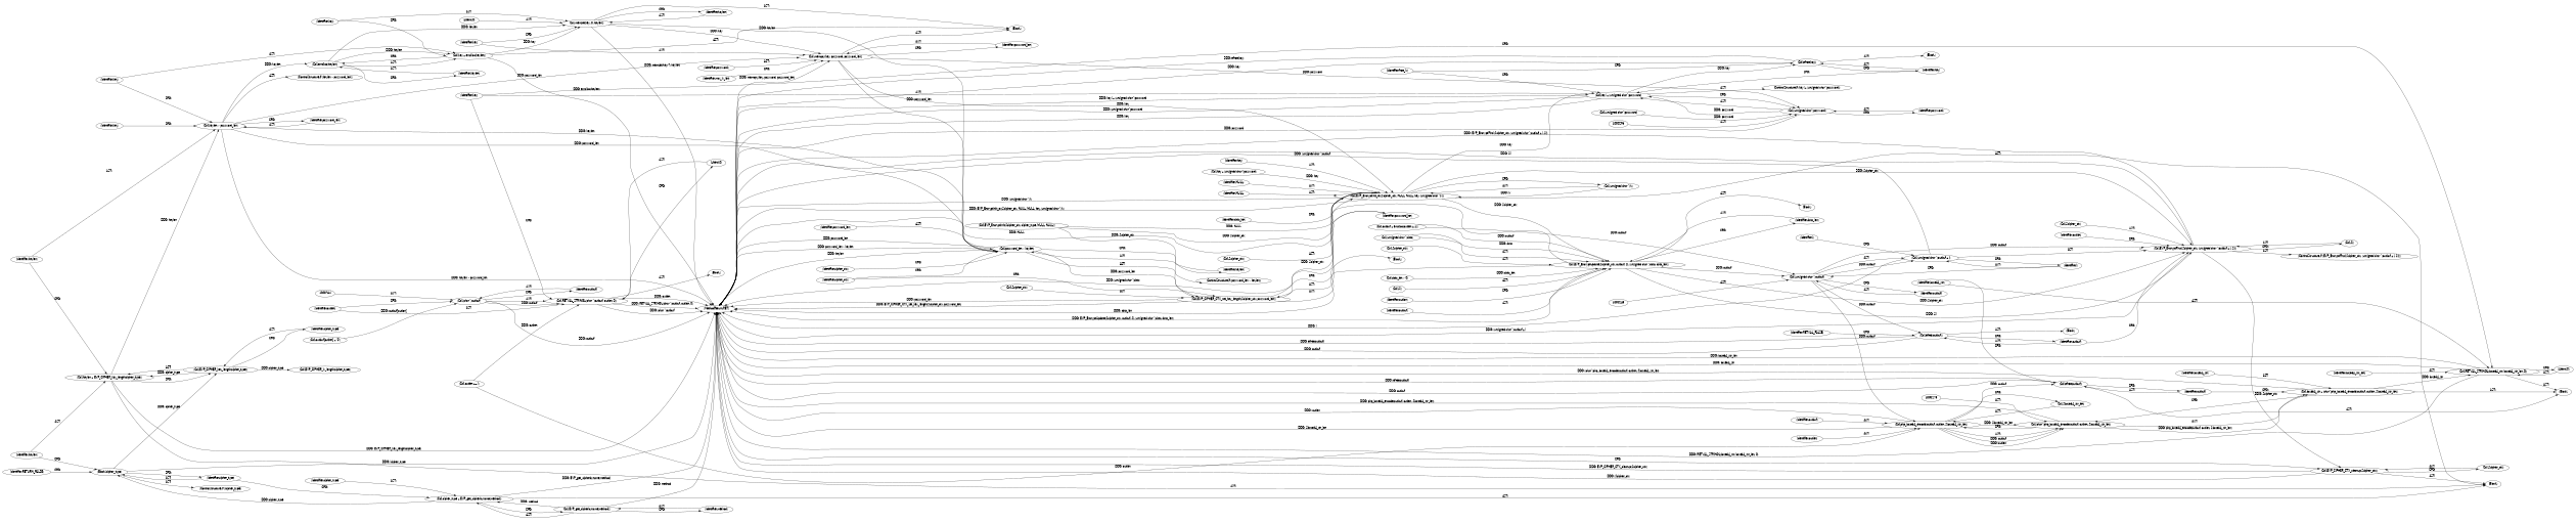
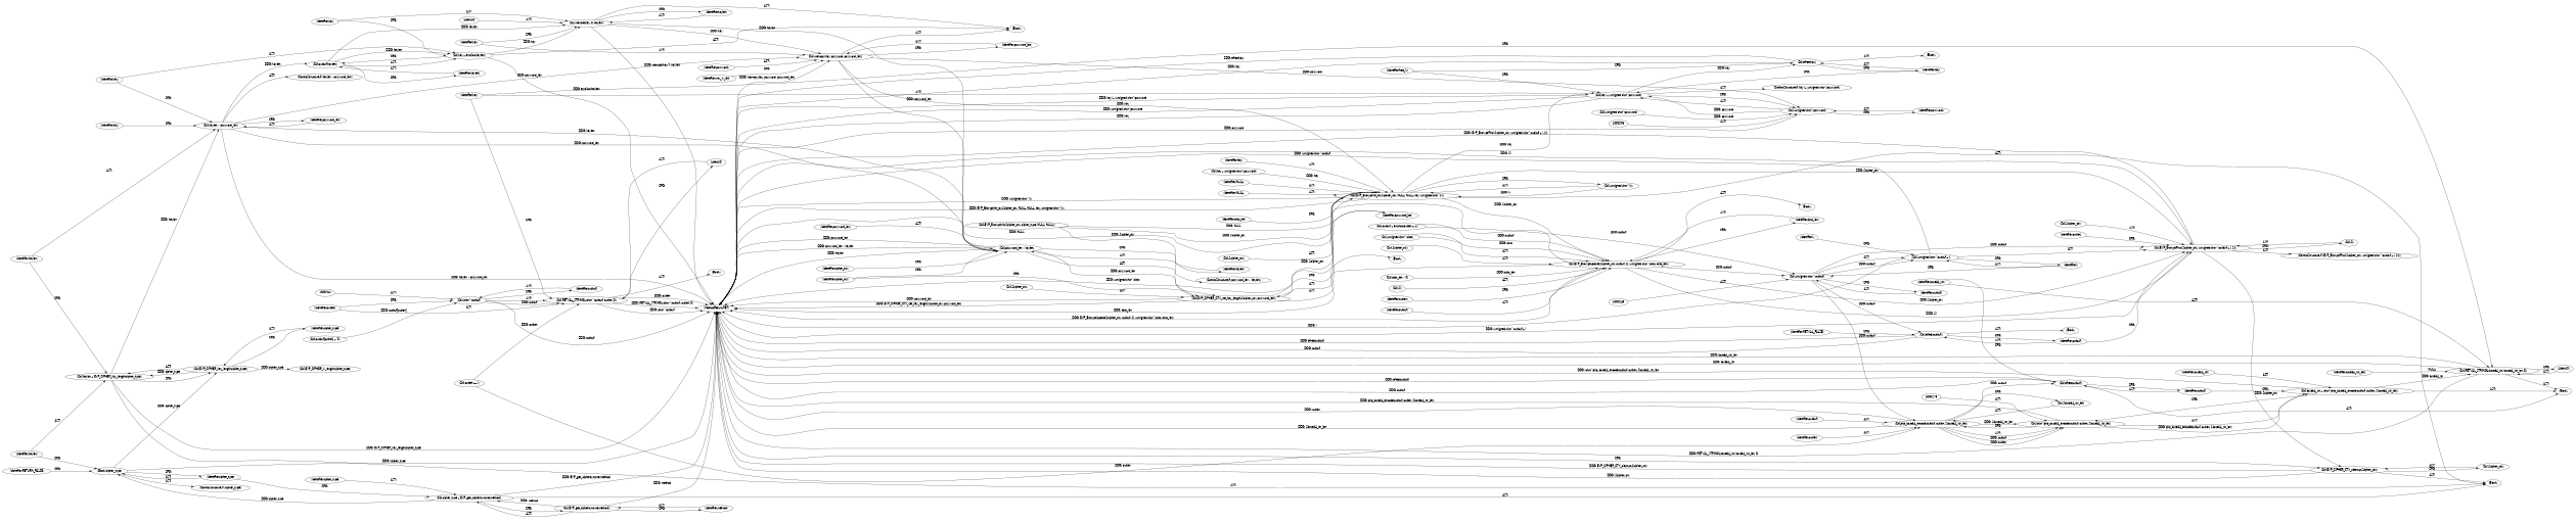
  digraph {
    fontname=Lato
    rankdir=LR
    node [fontname=Lato]
    edge [fontname=Lato]
-   n1 [label="(Call,emalloc(keylen))"]
+   n1 [label="(Call,outbuf(keylen))"]
    n2 [label="(Call,key = emalloc(keylen))"]
    n3 [label="(Call,memset(key, 0, keylen))"]
    n4 [label="(Identifier,keylen)"]
    n5 [label="(MethodReturn,RET)"]
    n6 [label="(Block,)"]
    n7 [label="(Call,memcpy(key, password, password_len))"]
    n8 [label="(Call,password_len > keylen)"]
    n9 [label="(Identifier,keylen)"]
    n10 [label="(Call,keylen > password_len)"]
    n11 [label="(Identifier,password_len)"]
    n12 [label="(ControlStructure,if (keylen > password_len))"]
    n13 [label="(Call,EVP_EncryptInit_ex(&cipher_ctx, NULL, NULL, key, (unsigned char *)iv))"]
    n14 [label="(Call,(unsigned char*)password)"]
    n15 [label="(Identifier,password_len)"]
    n16 [label="(Call,EVP_CIPHER_CTX_set_key_length(&cipher_ctx, password_len))"]
    n17 [label="(Identifier,keylen)"]
    n18 [label="(ControlStructure,if (password_len > keylen))"]
    n19 [label="(Call,EVP_CIPHER_CTX_cleanup(&cipher_ctx))"]
    n20 [label="(Call,keylen = EVP_CIPHER_key_length(cipher_type))"]
    n21 [label="(Call,EVP_CIPHER_key_length(cipher_type))"]
    n22 [label="(Block,)"]
    n23 [label="(Identifier,cipher_type)"]
    n24 [label="(Call,EVP_CIPHER_iv_length(cipher_type))"]
    n25 [label="(Block,!cipher_type)"]
    n26 [label="(Identifier,cipher_type)"]
    n27 [label="(ControlStructure,if (!cipher_type))"]
    n28 [label="(Call,cipher_type = EVP_get_cipherbyname(method))"]
    n29 [label="(Call,EVP_get_cipherbyname(method))"]
    n30 [label="(Identifier,method)"]
    n31 [label="(Call,EVP_EncryptUpdate(&cipher_ctx, outbuf, &i, (unsigned char *)data, data_len))"]
    n32 [label="(Call,EVP_EncryptFinal(&cipher_ctx, (unsigned char *)outbuf + i, &i))"]
    n33 [label="(Call,key != (unsigned char*)password)"]
    n34 [label="(Call,(unsigned char *)iv)"]
    n35 [label="(Identifier,password)"]
    n36 [label="(Identifier,password_len)"]
    n37 [label="(Block,)"]
    n38 [label="(Call,(unsigned char *)outbuf)"]
    n39 [label="(Block,)"]
    n40 [label="(Identifier,data_len)"]
    n41 [label="(Call,&i)"]
    n42 [label="(ControlStructure,if (EVP_EncryptFinal(&cipher_ctx, (unsigned char *)outbuf + i, &i)))"]
    n43 [label="(Call,efree(key))"]
    n44 [label="(ControlStructure,if (key != (unsigned char*)password))"]
    n45 [label="(Call,(unsigned char *)outbuf + i)"]
    n46 [label="(Call,php_base64_encode(outbuf, outlen, &base64_str_len))"]
    n47 [label="(Call,efree(outbuf))"]
    n48 [label="(Identifier,outbuf)"]
    n49 [label="(Call,&cipher_ctx)"]
    n50 [label="(Identifier,i)"]
    n51 [label="(Call,(char *)outbuf)"]
    n52 [label="(Call,RETVAL_STRINGL((char *)outbuf, outlen, 0))"]
    n53 [label="(Identifier,outbuf)"]
    n54 [label="(Call,(char*)php_base64_encode(outbuf, outlen, &base64_str_len))"]
    n55 [label="(Call,efree(outbuf))"]
    n56 [label="(Call,&base64_str_len)"]
    n57 [label="(Identifier,outbuf)"]
    n58 [label="(Block,)"]
    n59 [label="(Block,)"]
    n60 [label="(Literal,0)"]
    n61 [label="(Call,base64_str = (char*)php_base64_encode(outbuf, outlen, &base64_str_len))"]
    n62 [label="(Block,)"]
    n63 [label="(Identifier,outbuf)"]
    n64 [label="(Call,RETVAL_STRINGL(base64_str, base64_str_len, 0))"]
    n65 [label="(Literal,0)"]
    n66 [label="(Identifier,key)"]
    n67 [label="(Block,)"]
    n68 [label="(Call,outbuf[outlen] = '\0')"]
    n69 [label="(Call,(unsigned char *)data)"]
    n70 [label="(Identifier,base64_str)"]
    n71 [label="(Identifier,outbuf)"]
    n72 [label="(Call,&cipher_ctx)"]
    n73 [label="(Identifier,cipher_ctx)"]
    n74 [label="(Identifier,key)"]
    n75 [label="(Identifier,key)"]
    n76 [label="(Call,&cipher_ctx)"]
    n77 [label="(Identifier,key)"]
    n78 [label="(Identifier,keylen)"]
    n79 [label="(Call,&cipher_ctx)"]
    n80 [label="(Call,&cipher_ctx)"]
    n81 [label="(Identifier,RETURN_FALSE)"]
    n82 [label="(Identifier,outlen)"]
    n83 [label="(Call,key = (unsigned char*)password)"]
    n84 [label="(Identifier,NULL)"]
    n85 [label="(Identifier,RETVAL_FALSE)"]
    n86 [label="(Identifier,password_len)"]
    n87 [label="(Call,outlen += i)"]
    n88 [label="(Identifier,cipher_type)"]
    n89 [label="(Identifier,NULL)"]
    n90 [label="(Call,(unsigned char*)password)"]
    n91 [label="(Identifier,key)"]
    n92 [label="(Identifier,base64_str_len)"]
    n93 [label="(Identifier,key)"]
    n94 [label="(Call,data_len > 0)"]
    n95 [label="(Identifier,i)"]
    n96 [label="(Call,&i)"]
    n97 [label="(Identifier,keylen)"]
    n98 [label="(Identifier,key)"]
    n99 [label="(Identifier,outlen)"]
    n100 [label="(Call,EVP_EncryptInit(&cipher_ctx, cipher_type, NULL, NULL))"]
    n101 [label="(Call,outbuf = emalloc(outlen + 1))"]
    n102 [label="(Identifier,data_len)"]
    n103 [label="(Identifier,base64_str)"]
    n104 [label="(Identifier,cipher_ctx)"]
    n105 [label="(Identifier,outlen)"]
    n106 [label="(Identifier,outbuf)"]
    n107 [label="(Identifier,outlen)"]
    n108 [label="(Literal,0)"]
    n109 [label="(Identifier,password)"]
    n110 [label="(Identifier,max_iv_len)"]
    n111 [label="(Identifier,free_iv)"]
    1000245
    1000264
    1000275
    1000296
    n1 -> n2 [label="AST: "]
    n1 -> n2 [label="DDG: keylen"]
    n1 -> n3 [label="DDG: keylen"]
    n1 -> n4 [label="CFG: "]
    n2 -> n1 [label="CFG: "]
    n2 -> n3 [label="DDG: key"]
    n2 -> n5 [label="DDG: emalloc(keylen)"]
    n2 -> n6 [label="AST: "]
    n3 -> n5 [label="DDG: memset(key, 7, keylen)"]
    n3 -> n6 [label="AST: "]
    n3 -> n7 [label="DDG: key"]
    n3 -> n8 [label="DDG: keylen"]
    n3 -> n9 [label="CFG: "]
    n4 -> n1 [label="AST: "]
    n5 -> n7 [label="DDG: memcpy(key, password, password_len)"]
    n5 -> n19 [label="CFG: "]
    n7 -> n6 [label="AST: "]
    n7 -> n8 [label="DDG: password_len"]
    n7 -> n13 [label="DDG: key"]
    n7 -> n14 [label="DDG: password"]
    n7 -> n15 [label="CFG: "]
    n8 -> n5 [label="DDG: password_len > keylen"]
    n8 -> n5 [label="DDG: keylen"]
    n8 -> n5 [label="DDG: password_len"]
    n8 -> n16 [label="DDG: password_len"]
    n8 -> n17 [label="CFG: "]
    n8 -> n18 [label="AST: "]
    n9 -> n3 [label="AST: "]
    n10 -> n1 [label="DDG: keylen"]
    n10 -> n5 [label="DDG: keylen > password_len"]
    n10 -> n7 [label="DDG: password_len"]
    n10 -> n8 [label="DDG: password_len"]
    n10 -> n8 [label="DDG: keylen"]
    n10 -> n11 [label="CFG: "]
    n10 -> n12 [label="AST: "]
    n11 -> n10 [label="AST: "]
    n13 -> n5 [label="DDG: NULL"]
    n13 -> n5 [label="DDG: (unsigned char *)iv"]
    n13 -> n5 [label="DDG: EVP_EncryptInit_ex(&cipher_ctx, NULL, NULL, key, (unsigned char *)iv)"]
    n13 -> n22 [label="AST: "]
    n13 -> n31 [label="DDG: &cipher_ctx"]
    n13 -> n32 [label="DDG: &cipher_ctx"]
    n13 -> n33 [label="DDG: key"]
    n13 -> n34 [label="CFG: "]
    n14 -> n5 [label="DDG: password"]
    n14 -> n33 [label="AST: "]
    n14 -> n33 [label="DDG: password"]
    n14 -> n35 [label="CFG: "]
    n15 -> n7 [label="AST: "]
    n16 -> n5 [label="DDG: EVP_CIPHER_CTX_set_key_length(&cipher_ctx, password_len)"]
    n16 -> n5 [label="DDG: password_len"]
    n16 -> n13 [label="DDG: &cipher_ctx"]
    n16 -> n36 [label="CFG: "]
    n16 -> n37 [label="AST: "]
    n17 -> n8 [label="AST: "]
    n19 -> n5 [label="DDG: &cipher_ctx"]
    n19 -> n5 [label="DDG: EVP_CIPHER_CTX_cleanup(&cipher_ctx)"]
    n19 -> n22 [label="AST: "]
    n19 -> n49 [label="CFG: "]
    n20 -> n5 [label="DDG: EVP_CIPHER_key_length(cipher_type)"]
    n20 -> n10 [label="DDG: keylen"]
    n20 -> n21 [label="CFG: "]
    n20 -> n22 [label="AST: "]
    n21 -> n20 [label="AST: "]
    n21 -> n20 [label="DDG: cipher_type"]
    n21 -> n23 [label="CFG: "]
    n21 -> n24 [label="DDG: cipher_type"]
    n23 -> n21 [label="AST: "]
    n25 -> n5 [label="DDG: !cipher_type"]
    n25 -> n21 [label="DDG: cipher_type"]
    n25 -> n26 [label="CFG: "]
    n25 -> n27 [label="AST: "]
    n26 -> n25 [label="AST: "]
    n26 -> n28 [label="CFG: "]
    n28 -> n5 [label="DDG: EVP_get_cipherbyname(method)"]
    n28 -> n22 [label="AST: "]
    n28 -> n25 [label="DDG: cipher_type"]
    n28 -> n29 [label="CFG: "]
    n29 -> n5 [label="DDG: method"]
    n29 -> n28 [label="AST: "]
    n29 -> n28 [label="DDG: method"]
    n29 -> n30 [label="CFG: "]
    n30 -> n29 [label="AST: "]
    n31 -> n5 [label="DDG: data_len"]
    n31 -> n5 [label="DDG: EVP_EncryptUpdate(&cipher_ctx, outbuf, &i, (unsigned char *)data, data_len)"]
    n31 -> n5 [label="DDG: (unsigned char *)data"]
    n31 -> n32 [label="DDG: &cipher_ctx"]
    n31 -> n32 [label="DDG: &i"]
    n31 -> n38 [label="DDG: outbuf"]
    n31 -> n39 [label="AST: "]
    n31 -> n40 [label="CFG: "]
    n32 -> n5 [label="DDG: &i"]
    n32 -> n5 [label="DDG: EVP_EncryptFinal(&cipher_ctx, (unsigned char *)outbuf + i, &i)"]
    n32 -> n5 [label="DDG: (unsigned char *)outbuf + i"]
    n32 -> n19 [label="DDG: &cipher_ctx"]
    n32 -> n41 [label="CFG: "]
    n32 -> n42 [label="AST: "]
    n33 -> n5 [label="DDG: key"]
    n33 -> n5 [label="DDG: key != (unsigned char*)password"]
    n33 -> n5 [label="DDG: (unsigned char*)password"]
    n33 -> n14 [label="CFG: "]
    n33 -> n43 [label="DDG: key"]
    n33 -> n44 [label="AST: "]
    n34 -> n13 [label="AST: "]
    n34 -> n13 [label="DDG: iv"]
    n35 -> n14 [label="AST: "]
    n36 -> n16 [label="AST: "]
    n38 -> n32 [label="DDG: outbuf"]
    n38 -> n45 [label="AST: "]
    n38 -> n45 [label="DDG: outbuf"]
    n38 -> n46 [label="DDG: outbuf"]
    n38 -> n47 [label="DDG: outbuf"]
    n38 -> n48 [label="CFG: "]
    n40 -> n31 [label="AST: "]
    n41 -> n32 [label="AST: "]
    n43 -> n5 [label="DDG: efree(key)"]
    n43 -> n5 [label="DDG: key"]
    n43 -> n66 [label="CFG: "]
    n43 -> n67 [label="AST: "]
    n45 -> n5 [label="DDG: (unsigned char *)outbuf"]
    n45 -> n5 [label="DDG: i"]
    n45 -> n32 [label="AST: "]
    n45 -> n50 [label="CFG: "]
    n46 -> n5 [label="DDG: outlen"]
    n46 -> n5 [label="DDG: &base64_str_len"]
    n46 -> n54 [label="AST: "]
    n46 -> n54 [label="DDG: outbuf"]
    n46 -> n54 [label="DDG: outlen"]
    n46 -> n54 [label="DDG: &base64_str_len"]
    n46 -> n55 [label="DDG: outbuf"]
    n46 -> n56 [label="CFG: "]
    n47 -> n5 [label="DDG: outbuf"]
    n47 -> n5 [label="DDG: efree(outbuf)"]
    n47 -> n57 [label="CFG: "]
    n47 -> n58 [label="AST: "]
    n48 -> n38 [label="AST: "]
    n49 -> n19 [label="AST: "]
    n50 -> n38 [label="CFG: "]
    n50 -> n45 [label="AST: "]
    n51 -> n5 [label="DDG: outbuf"]
    n51 -> n52 [label="AST: "]
    n51 -> n52 [label="DDG: outbuf"]
    n51 -> n53 [label="CFG: "]
    n52 -> n5 [label="DDG: (char *)outbuf"]
    n52 -> n5 [label="DDG: outlen"]
    n52 -> n5 [label="DDG: RETVAL_STRINGL((char *)outbuf, outlen, 0)"]
    n52 -> n59 [label="AST: "]
    n52 -> n60 [label="CFG: "]
    n53 -> n51 [label="AST: "]
    n54 -> n5 [label="DDG: php_base64_encode(outbuf, outlen, &base64_str_len)"]
    n54 -> n46 [label="CFG: "]
    n54 -> n61 [label="AST: "]
    n54 -> n61 [label="DDG: php_base64_encode(outbuf, outlen, &base64_str_len)"]
    n55 -> n5 [label="DDG: outbuf"]
    n55 -> n5 [label="DDG: efree(outbuf)"]
    n55 -> n62 [label="AST: "]
    n55 -> n63 [label="CFG: "]
    n56 -> n46 [label="AST: "]
    n57 -> n32 [label="CFG: "]
    n57 -> n47 [label="AST: "]
    n60 -> n52 [label="AST: "]
    n61 -> n5 [label="DDG: (char*)php_base64_encode(outbuf, outlen, &base64_str_len)"]
    n61 -> n54 [label="CFG: "]
    n61 -> n62 [label="AST: "]
    n61 -> n64 [label="DDG: base64_str"]
    n63 -> n55 [label="AST: "]
    n63 -> n61 [label="CFG: "]
    n64 -> n5 [label="DDG: base64_str_len"]
    n64 -> n5 [label="DDG: base64_str"]
    n64 -> n5 [label="DDG: RETVAL_STRINGL(base64_str, base64_str_len, 0)"]
    n64 -> n62 [label="AST: "]
    n64 -> n65 [label="CFG: "]
    n65 -> n64 [label="AST: "]
    n66 -> n33 [label="CFG: "]
    n66 -> n43 [label="AST: "]
    n68 -> n51 [label="DDG: outbuf[outlen]"]
    n69 -> n31 [label="AST: "]
    n69 -> n31 [label="DDG: data"]
    n70 -> n61 [label="AST: "]
    n71 -> n46 [label="AST: "]
    n72 -> n13 [label="AST: "]
    n73 -> n8 [label="CFG: "]
    n74 -> n13 [label="AST: "]
    n75 -> n3 [label="CFG: "]
    n75 -> n7 [label="AST: "]
    n76 -> n32 [label="AST: "]
    n77 -> n2 [label="AST: "]
    n77 -> n10 [label="CFG: "]
    n78 -> n20 [label="AST: "]
    n78 -> n25 [label="CFG: "]
    n79 -> n16 [label="AST: "]
    n80 -> n31 [label="AST: "]
    n81 -> n25 [label="CFG: "]
    n82 -> n32 [label="CFG: "]
    n83 -> n13 [label="DDG: key"]
    n84 -> n13 [label="AST: "]
    n85 -> n47 [label="CFG: "]
    n86 -> n8 [label="AST: "]
    n87 -> n46 [label="DDG: outlen"]
    n87 -> n52 [label="DDG: outlen"]
    n88 -> n28 [label="AST: "]
    n89 -> n13 [label="AST: "]
    n90 -> n14 [label="DDG: password"]
    n91 -> n10 [label="CFG: "]
-   n92 -> n64 [label="AST: "]
+   n92 -> n64 [label="NULL: "]
    n93 -> n33 [label="AST: "]
    n93 -> n52 [label="CFG: "]
    n93 -> n64 [label="CFG: "]
    n94 -> n31 [label="DDG: data_len"]
    n95 -> n45 [label="CFG: "]
    n96 -> n31 [label="AST: "]
    n97 -> n10 [label="AST: "]
    n97 -> n20 [label="CFG: "]
    n98 -> n2 [label="CFG: "]
    n98 -> n3 [label="AST: "]
    n99 -> n46 [label="AST: "]
    n100 -> n13 [label="DDG: &cipher_ctx"]
    n100 -> n13 [label="DDG: NULL"]
    n100 -> n16 [label="DDG: &cipher_ctx"]
    n101 -> n31 [label="DDG: outbuf"]
    n101 -> n38 [label="DDG: outbuf"]
    n102 -> n13 [label="CFG: "]
    n103 -> n55 [label="CFG: "]
    n103 -> n64 [label="AST: "]
    n104 -> n8 [label="CFG: "]
    n104 -> n16 [label="CFG: "]
    n105 -> n31 [label="CFG: "]
    n106 -> n31 [label="AST: "]
    n107 -> n51 [label="CFG: "]
    n107 -> n52 [label="AST: "]
    n108 -> n3 [label="AST: "]
    n109 -> n7 [label="AST: "]
    n110 -> n7 [label="CFG: "]
    n111 -> n33 [label="CFG: "]
    n111 -> n43 [label="CFG: "]
    1000245 -> n38 [label="AST: "]
    1000264 -> n51 [label="AST: "]
    1000275 -> n54 [label="AST: "]
    1000296 -> n14 [label="AST: "]
  }
